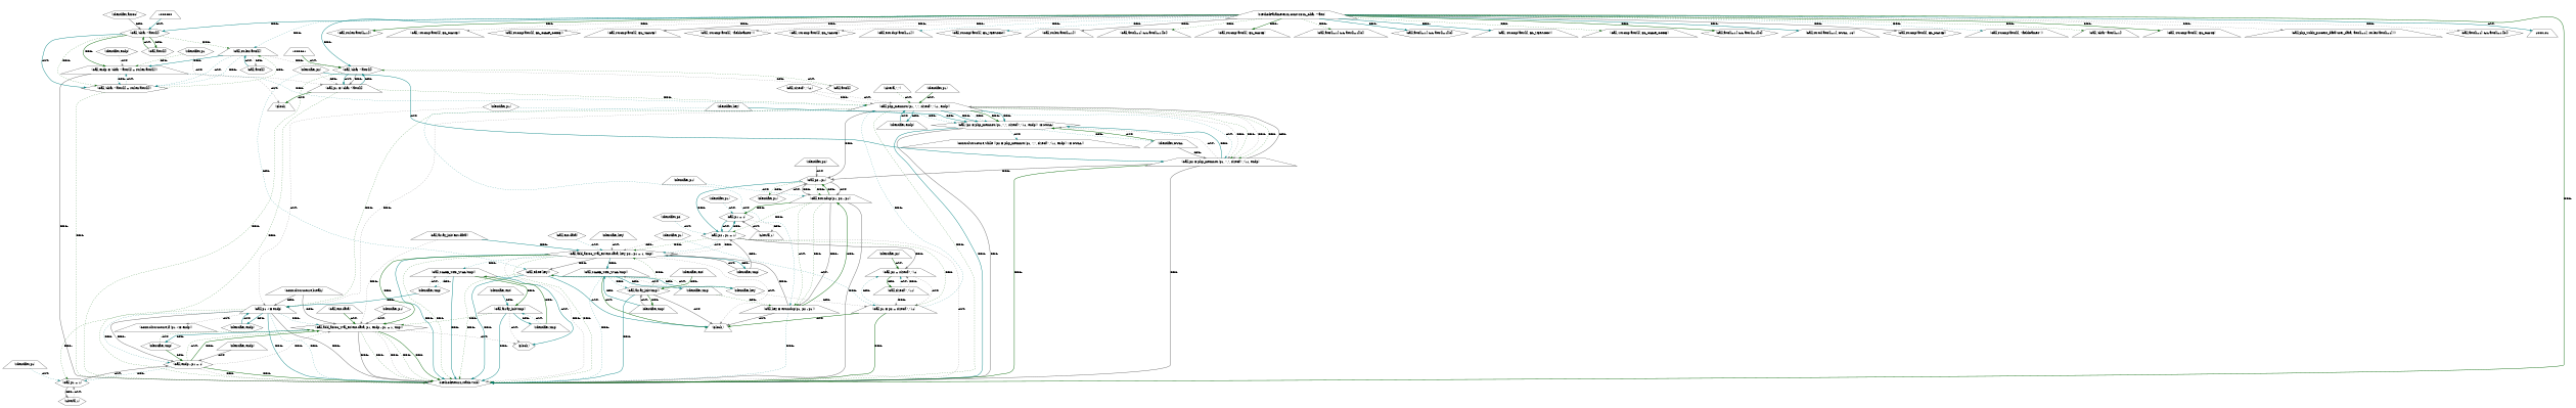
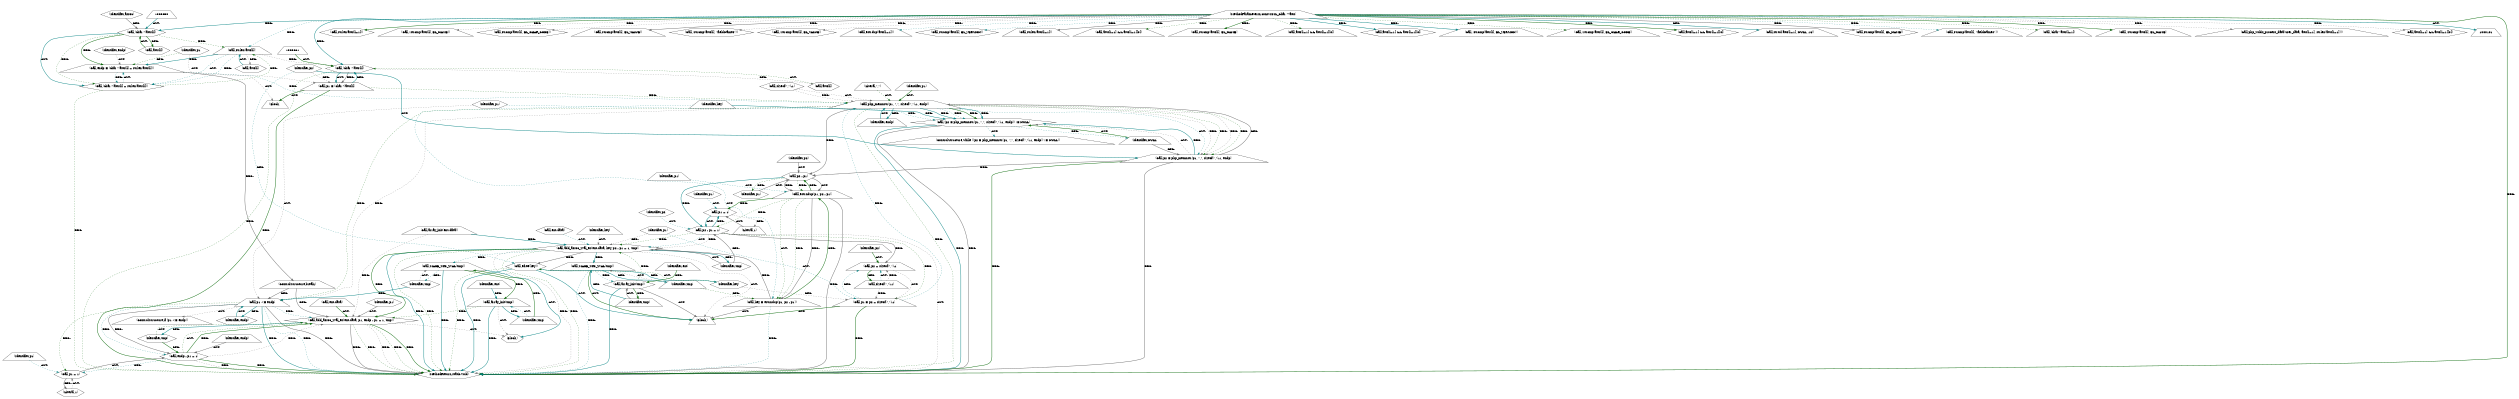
  digraph {
    node [shape=trapezium]
    edge [color=teal style=dashed]
    n1 [label="(Call,strlen(atts[i]))"]
    n2 [label="(Call,endp = (char *)atts[i] + strlen(atts[i]))"]
    n3 [label="(Call,(char *)atts[i] + strlen(atts[i]))" shape=hexagon]
    n4 [label="(Call,(char *)atts[i])" shape=hexagon]
    n5 [label="(Call,atts[i])" shape=hexagon]
    n6 [label="(MethodReturn,static void)" shape=hexagon]
    n7 [label="(Call,php_memnstr(p1, \",\", sizeof(\",\")-1, endp))"]
    n8 [label="(Block,)"]
    n9 [label="(Call,p1 = (char *)atts[i])"]
    n10 [label="(Call,atts[i])" shape=hexagon]
    n11 [label="(Call,(char *)atts[i])" shape=hexagon]
    n12 [label="(Call,atts[i])" shape=hexagon]
    n13 [label="(MethodParameterIn,const XML_Char **atts)"]
    n14 [label="(Call,strlen(atts[i+1]))" shape=hexagon]
    n15 [label="(Call,!strcmp(atts[i], EL_NAME))"]
    n16 [label="(Call,strcmp(atts[i], EL_CHAR_CODE))" shape=hexagon]
    n17 [label="(Call,strcmp(atts[i], EL_VALUE))"]
    n18 [label="(Call,!strcmp(atts[i], \"fieldNames\"))" shape=hexagon]
    n19 [label="(Call,!strcmp(atts[i], EL_VALUE))" shape=hexagon]
    n20 [label="(Call,estrdup(atts[i+1]))"]
    n21 [label="(Call,strcmp(atts[i], EL_VERSION))" shape=hexagon]
    n22 [label="(Call,strlen(atts[i+1]))"]
    n23 [label="(Call,atts[i+1] && atts[i+1][0])"]
    n24 [label="(Call,strcmp(atts[i], EL_NAME))"]
    n25 [label="(Call,atts[i+1] && atts[i+1][0])"]
    n26 [label="(Call,atts[i+1] && atts[i+1][0])" shape=hexagon]
    n27 [label="(Call,!strcmp(atts[i], EL_VERSION))"]
    n28 [label="(Call,!strcmp(atts[i], EL_CHAR_CODE))"]
    n29 [label="(Call,atts[i+1] && atts[i+1][0])" shape=hexagon]
    n30 [label="(Call,strtol(atts[i+1], NULL, 16))"]
    n31 [label="(Call,strcmp(atts[i], EL_NAME))" shape=hexagon]
    n32 [label="(Call,strcmp(atts[i], \"fieldNames\"))"]
    n33 [label="(Call,(char*)atts[i+1])"]
    n34 [label="(Call,!strcmp(atts[i], EL_NAME))"]
    n35 [label="(Call,php_wddx_process_data(user_data, atts[i+1], strlen(atts[i+1])))"]
    n36 [label="(Call,atts[i+1] && atts[i+1][0])" shape=hexagon]
    1000101
    n38 [label="(Call,(p2 = php_memnstr(p1, \",\", sizeof(\",\")-1, endp)) != NULL)" shape=hexagon]
    n39 [label="(Call,p2 = php_memnstr(p1, \",\", sizeof(\",\")-1, endp))"]
    n40 [label="(Call,p2 - p1)" shape=hexagon]
    n41 [label="(Call,p1 <= endp)"]
    n42 [label="(Identifier,endp)"]
    n43 [label="(Identifier,NULL)"]
    n44 [label="(ControlStructure,while ((p2 = php_memnstr(p1, \",\", sizeof(\",\")-1, endp)) != NULL))"]
    n45 [label="(Call,estrndup(p1, p2 - p1))"]
    n46 [label="(Call,p2 - p1 + 1)" shape=hexagon]
    n47 [label="(Identifier,p1)" shape=hexagon]
    n48 [label="(Call,add_assoc_zval_ex(ent.data, p1, endp - p1 + 1, tmp))" shape=hexagon]
    n49 [label="(Call,endp - p1 + 1)" shape=hexagon]
    n50 [label="(Call,p1 + 1)" shape=hexagon]
    n51 [label="(ControlStructure,if (p1 <= endp))"]
    n52 [label="(Identifier,endp)" shape=hexagon]
    n53 [label="(Call,key = estrndup(p1, p2 - p1))"]
    n54 [label="(Call,p1 + 1)" shape=hexagon]
    n55 [label="(Call,add_assoc_zval_ex(ent.data, key, p2 - p1 + 1, tmp))" shape=hexagon]
    n56 [label="(Call,p1 = p2 + sizeof(\",\")-1)"]
    n57 [label="(Call,p2 + sizeof(\",\")-1)"]
    n58 [label="(Block,)"]
    n59 [label="(Literal,1)"]
    n60 [label="(Call,MAKE_STD_ZVAL(tmp))"]
    n61 [label="(Call,efree(key))" shape=hexagon]
    n62 [label="(Call,MAKE_STD_ZVAL(tmp))"]
    n63 [label="(Identifier,tmp)" shape=hexagon]
    n64 [label="(Call,array_init(tmp))" shape=hexagon]
    n65 [label="(Identifier,tmp)"]
    n66 [label="(Identifier,key)" shape=hexagon]
    n67 [label="(Call,array_init(tmp))"]
    n68 [label="(Identifier,tmp)" shape=hexagon]
    n69 [label="(Block,)" shape=hexagon]
    n70 [label="(Identifier,tmp)" shape=hexagon]
    n71 [label="(Identifier,tmp)"]
    n72 [label="(Identifier,tmp)"]
    n73 [label="(Call,sizeof(\",\")-1)"]
    n74 [label="(Literal,1)" shape=hexagon]
    n75 [label="(Identifier,ent)"]
    n76 [label="(Identifier,key)"]
    n77 [label="(Literal,\",\")"]
    n78 [label="(Identifier,p1)"]
    n79 [label="(Identifier,p1)" shape=hexagon]
    n80 [label="(Identifier,ent)"]
    n81 [label="(Identifier,p2)" shape=hexagon]
    n82 [label="(Identifier,assoc)" shape=hexagon]
    n83 [label="(Identifier,p1)" shape=hexagon]
    n84 [label="(Identifier,endp)"]
    n85 [label="(Call,ent.data)" shape=hexagon]
    n86 [label="(Identifier,p2)"]
    n87 [label="(Identifier,key)"]
    n88 [label="(Identifier,p1)" shape=hexagon]
    n89 [label="(ControlStructure,break;)"]
    n90 [label="(Identifier,endp)" shape=hexagon]
    n91 [label="(Identifier,p1)" shape=hexagon]
    n92 [label="(Call,array_init(ent.data))"]
    n93 [label="(Identifier,p2)" shape=hexagon]
    n94 [label="(Call,sizeof(\",\")-1)" shape=hexagon]
    n95 [label="(Identifier,p1)" shape=hexagon]
    n96 [label="(Call,ent.data)"]
    n97 [label="(Identifier,p1)"]
    n98 [label="(Identifier,p2)"]
    n99 [label="(Identifier,p1)"]
    1000650
    1000661
    n1 -> n2 [label="DDG: " style=bold]
    n1 -> n3 [label="AST: "]
    n1 -> n3 [label="DDG: "]
    n1 -> n4 [color=gray40 label="DDG: "]
    n1 -> n5 [color=gray40 label="CFG: "]
    n2 -> n3 [label="CFG: "]
-   n2 -> n6 [color=gray40 label="DDG: " style=bold]
+   n2 -> n89 [color=gray40 label="DDG: " style=bold]
    n2 -> n7 [label="DDG: "]
    n2 -> n8 [color=gray40 label="AST: "]
    n3 -> n1 [color=darkgreen label="CFG: "]
    n3 -> n2 [label="AST: "]
    n3 -> n6 [color=darkgreen label="DDG: "]
    n4 -> n6 [color=darkgreen label="DDG: "]
    n4 -> n9 [label="AST: " style=bold]
    n4 -> n9 [color=gray40 label="DDG: " style=bold]
    n4 -> n10 [color=gray40 label="CFG: "]
    n5 -> n1 [label="AST: " style=bold]
    n7 -> n6 [color=darkgreen label="DDG: "]
    n7 -> n38 [color=darkgreen label="DDG: " style=bold]
    n7 -> n38 [label="DDG: " style=bold]
    n7 -> n38 [label="DDG: " style=bold]
    n7 -> n38 [label="DDG: "]
    n7 -> n39 [label="AST: "]
    n7 -> n39 [color=gray40 label="DDG: "]
    n7 -> n39 [color=darkgreen label="DDG: "]
    n7 -> n39 [color=gray40 label="DDG: "]
    n7 -> n39 [color=darkgreen label="DDG: "]
    n7 -> n40 [color=gray40 label="DDG: " style=bold]
    n7 -> n41 [color=darkgreen label="DDG: "]
    n7 -> n41 [color=gray40 label="DDG: "]
    n7 -> n42 [label="CFG: " style=bold]
    n9 -> n4 [label="CFG: " style=bold]
-   n9 -> n6 [color=darkgreen label="DDG: "]
+   n9 -> n6 [color=darkgreen label="DDG: " style=bold]
    n9 -> n7 [color=darkgreen label="DDG: "]
    n9 -> n8 [color=darkgreen label="AST: " style=bold]
    n10 -> n4 [color=darkgreen label="AST: "]
    n11 -> n1 [color=darkgreen label="DDG: "]
    n11 -> n2 [color=darkgreen label="DDG: " style=bold]
    n11 -> n3 [label="AST: " style=bold]
    n11 -> n3 [color=darkgreen label="DDG: "]
    n11 -> n12 [color=darkgreen label="CFG: " style=bold]
    n12 -> n11 [color=darkgreen label="AST: " style=bold]
    n13 -> n1 [label="DDG: "]
    n13 -> n4 [label="DDG: " style=bold]
    n13 -> n6 [color=darkgreen label="DDG: " style=bold]
    n13 -> n11 [label="DDG: " style=bold]
    n13 -> n14 [color=darkgreen label="DDG: " style=bold]
    n13 -> n15 [color=gray40 label="DDG: "]
    n13 -> n16 [color=gray40 label="DDG: "]
    n13 -> n17 [color=gray40 label="DDG: " style=bold]
    n13 -> n18 [color=gray40 label="DDG: "]
    n13 -> n19 [color=gray40 label="DDG: "]
    n13 -> n20 [label="DDG: "]
    n13 -> n21 [label="DDG: "]
    n13 -> n22 [color=gray40 label="DDG: " style=bold]
    n13 -> n23 [color=darkgreen label="DDG: "]
    n13 -> n24 [color=darkgreen label="DDG: " style=bold]
    n13 -> n25 [color=darkgreen label="DDG: "]
    n13 -> n26 [label="DDG: " style=bold]
    n13 -> n27 [label="DDG: " style=bold]
    n13 -> n28 [color=darkgreen label="DDG: "]
    n13 -> n29 [color=darkgreen label="DDG: " style=bold]
-   n13 -> n30 [label="DDG: " style=bold]
+   n13 -> n30 [label="CFG: " style=bold]
    n13 -> n31 [color=gray40 label="DDG: " style=bold]
    n13 -> n32 [label="DDG: "]
    n13 -> n33 [color=darkgreen label="DDG: "]
    n13 -> n34 [color=darkgreen label="DDG: " style=bold]
    n13 -> n35 [color=gray40 label="DDG: "]
    n13 -> n36 [color=gray40 label="DDG: "]
    n13 -> 1000101 [label="AST: " style=bold]
    n38 -> n6 [color=gray40 label="DDG: " style=bold]
    n38 -> n6 [label="DDG: " style=bold]
    n38 -> n43 [label="CFG: "]
    n38 -> n44 [label="AST: "]
    n39 -> n6 [color=gray40 label="DDG: " style=bold]
    n39 -> n6 [color=darkgreen label="DDG: " style=bold]
    n39 -> n7 [color=gray40 label="CFG: " style=bold]
    n39 -> n38 [color=gray40 label="AST: "]
    n39 -> n38 [label="DDG: " style=bold]
    n39 -> n40 [color=gray40 label="DDG: " style=bold]
    n40 -> n45 [color=gray40 label="AST: " style=bold]
    n40 -> n45 [color=gray40 label="DDG: " style=bold]
    n40 -> n45 [color=darkgreen label="DDG: "]
    n40 -> n46 [label="DDG: " style=bold]
    n40 -> n47 [color=darkgreen label="CFG: "]
    n41 -> n6 [label="DDG: " style=bold]
    n41 -> n6 [label="DDG: "]
    n41 -> n6 [color=gray40 label="DDG: " style=bold]
    n41 -> n48 [label="DDG: "]
    n41 -> n49 [color=gray40 label="DDG: " style=bold]
    n41 -> n49 [label="DDG: "]
    n41 -> n50 [color=darkgreen label="DDG: "]
    n41 -> n51 [color=gray40 label="AST: "]
    n41 -> n52 [label="CFG: " style=bold]
    n42 -> n7 [label="AST: " style=bold]
    n43 -> n38 [color=darkgreen label="AST: " style=bold]
    n43 -> n39 [color=gray40 label="CFG: " style=bold]
    n45 -> n6 [color=gray40 label="DDG: " style=bold]
    n45 -> n40 [color=darkgreen label="CFG: " style=bold]
    n45 -> n46 [color=darkgreen label="DDG: "]
    n45 -> n53 [color=darkgreen label="AST: "]
    n45 -> n53 [color=darkgreen label="DDG: "]
    n45 -> n53 [color=gray40 label="DDG: " style=bold]
    n45 -> n54 [color=darkgreen label="DDG: " style=bold]
    n46 -> n6 [color=gray40 label="AST: "]
    n46 -> n54 [label="CFG: " style=bold]
    n46 -> n55 [label="AST: "]
    n46 -> n55 [color=gray40 label="DDG: "]
    n46 -> n55 [color=darkgreen label="DDG: "]
    n46 -> n56 [color=darkgreen label="DDG: "]
    n46 -> n57 [color=gray40 label="DDG: " style=bold]
    n47 -> n40 [color=gray40 label="AST: " style=bold]
    n48 -> n6 [color=gray40 label="DDG: "]
    n48 -> n6 [color=darkgreen label="DDG: "]
    n48 -> n6 [color=darkgreen label="DDG: " style=bold]
    n48 -> n6 [color=gray40 label="DDG: " style=bold]
    n48 -> n6 [color=darkgreen label="DDG: "]
    n48 -> n69 [color=gray40 label="AST: "]
    n48 -> n70 [label="CFG: " style=bold]
    n49 -> n6 [color=darkgreen label="DDG: " style=bold]
    n49 -> n6 [color=gray40 label="DDG: "]
    n49 -> n48 [color=darkgreen label="AST: "]
    n49 -> n48 [color=darkgreen label="DDG: " style=bold]
    n49 -> n48 [color=gray40 label="DDG: "]
    n49 -> n50 [label="CFG: "]
    n50 -> n49 [color=gray40 label="AST: " style=bold]
    n50 -> n74 [color=gray40 label="CFG: " style=bold]
    n52 -> n41 [label="AST: " style=bold]
    n53 -> n6 [label="DDG: "]
    n53 -> n45 [color=darkgreen label="CFG: " style=bold]
    n53 -> n55 [color=gray40 label="DDG: " style=bold]
    n53 -> n58 [color=gray40 label="AST: " style=bold]
    n54 -> n46 [label="AST: " style=bold]
    n54 -> n59 [color=gray40 label="CFG: "]
    n55 -> n6 [color=gray40 label="DDG: "]
    n55 -> n6 [color=darkgreen label="DDG: "]
    n55 -> n6 [label="DDG: " style=bold]
    n55 -> n6 [color=darkgreen label="DDG: "]
    n55 -> n48 [color=darkgreen label="DDG: " style=bold]
    n55 -> n58 [color=gray40 label="AST: "]
    n55 -> n60 [label="DDG: " style=bold]
    n55 -> n61 [color=gray40 label="DDG: " style=bold]
    n55 -> n62 [label="DDG: "]
    n55 -> n63 [label="CFG: " style=bold]
    n56 -> n6 [color=darkgreen label="DDG: " style=bold]
    n56 -> n7 [label="DDG: "]
    n56 -> n57 [label="CFG: "]
    n56 -> n58 [color=darkgreen label="AST: " style=bold]
    n57 -> n56 [color=gray40 label="AST: "]
    n57 -> n73 [color=darkgreen label="CFG: " style=bold]
    n59 -> n54 [color=gray40 label="AST: " style=bold]
    n60 -> n6 [label="DDG: "]
    n60 -> n58 [color=darkgreen label="AST: " style=bold]
    n60 -> n64 [label="DDG: "]
    n60 -> n65 [label="CFG: " style=bold]
    n61 -> n6 [color=darkgreen label="DDG: "]
    n61 -> n6 [label="DDG: " style=bold]
    n61 -> n58 [label="AST: " style=bold]
    n61 -> n66 [label="CFG: " style=bold]
    n62 -> n6 [label="DDG: " style=bold]
    n62 -> n67 [color=darkgreen label="DDG: " style=bold]
    n62 -> n68 [label="CFG: "]
    n62 -> n69 [label="AST: " style=bold]
    n63 -> n46 [color=gray40 label="CFG: " style=bold]
    n63 -> n55 [color=gray40 label="AST: " style=bold]
    n64 -> n6 [label="DDG: " style=bold]
    n64 -> n55 [color=darkgreen label="DDG: "]
    n64 -> n58 [color=gray40 label="AST: " style=bold]
    n64 -> n71 [color=darkgreen label="CFG: " style=bold]
    n65 -> n53 [color=darkgreen label="CFG: "]
    n65 -> n60 [color=gray40 label="AST: "]
    n66 -> n56 [color=gray40 label="CFG: "]
    n66 -> n61 [color=darkgreen label="AST: "]
    n67 -> n6 [label="DDG: " style=bold]
    n67 -> n48 [color=darkgreen label="DDG: "]
    n67 -> n69 [color=gray40 label="AST: "]
    n67 -> n72 [label="CFG: " style=bold]
    n68 -> n41 [label="CFG: " style=bold]
    n68 -> n62 [color=gray40 label="AST: "]
    n70 -> n48 [color=darkgreen label="AST: "]
    n70 -> n49 [color=darkgreen label="CFG: " style=bold]
    n71 -> n60 [label="CFG: " style=bold]
    n71 -> n64 [color=gray40 label="AST: " style=bold]
    n72 -> n62 [color=darkgreen label="CFG: " style=bold]
    n72 -> n67 [label="AST: "]
    n73 -> n56 [color=gray40 label="DDG: "]
    n73 -> n57 [label="AST: "]
    n73 -> n57 [color=gray40 label="DDG: "]
    n74 -> n50 [color=gray40 label="AST: "]
    n75 -> n67 [label="CFG: " style=bold]
    n76 -> n38 [label="CFG: " style=bold]
    n76 -> n53 [label="AST: "]
    n77 -> n7 [color=darkgreen label="AST: "]
    n78 -> n7 [color=darkgreen label="AST: " style=bold]
    n79 -> n48 [color=gray40 label="AST: " style=bold]
    n80 -> n64 [color=darkgreen label="CFG: " style=bold]
    n81 -> n46 [label="AST: "]
    n82 -> n11 [color=gray40 label="CFG: " style=bold]
    n83 -> n38 [label="CFG: "]
    n83 -> n41 [color=gray40 label="AST: "]
    n84 -> n49 [color=gray40 label="AST: " style=bold]
    n85 -> n55 [label="AST: "]
    n86 -> n40 [color=gray40 label="AST: " style=bold]
    n87 -> n55 [color=gray40 label="AST: "]
    n88 -> n54 [label="AST: "]
    n89 -> n41 [color=gray40 label="CFG: " style=bold]
    n89 -> n48 [color=gray40 label="CFG: " style=bold]
    n90 -> n2 [color=gray40 label="AST: "]
    n91 -> n2 [color=darkgreen label="CFG: "]
    n91 -> n9 [color=gray40 label="AST: "]
    n92 -> n48 [color=gray40 label="DDG: "]
    n92 -> n55 [label="DDG: " style=bold]
    n93 -> n9 [color=gray40 label="CFG: "]
    n93 -> n39 [label="AST: " style=bold]
    n93 -> n61 [label="CFG: "]
    n94 -> n7 [color=gray40 label="AST: "]
    n94 -> n7 [color=gray40 label="DDG: "]
    n95 -> n55 [color=gray40 label="CFG: "]
    n95 -> n56 [label="AST: "]
    n96 -> n48 [color=darkgreen label="AST: " style=bold]
    n97 -> n45 [label="AST: "]
    n98 -> n57 [color=darkgreen label="AST: " style=bold]
    n99 -> n50 [label="AST: "]
    1000650 -> n11 [label="AST: " style=bold]
    1000661 -> n4 [color=darkgreen label="AST: " style=bold]
  }
